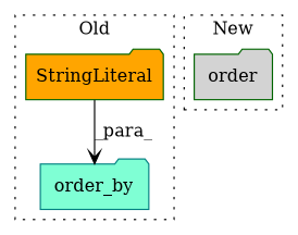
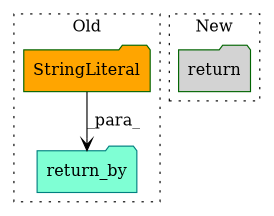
  digraph {
    node [shape=folder style=filled color=darkgreen]
-   n1 [a=32 l="9,1" label=order_by s="6626,6654" fillcolor=aquamarine color=teal]
+   n1 [a=32 l="9,1" label=return_by s="6626,6654" fillcolor=aquamarine color=teal]
    n2 [a=45 l=19 label=StringLiteral s=6635 fillcolor=orange]
-   n3 [a=41 l=7 label=order s=6371 fillcolor=lightgrey]
+   n3 [a=41 l=7 label=return s=6371 fillcolor=lightgrey]
    subgraph cluster_1 {
      label=Old
      style=dotted
      n1
      n2
    }
    subgraph cluster_2 {
      label=New
      style=dotted
      n3
    }
    n2 -> n1 [label=_para_ arrowhead=vee]
  }
